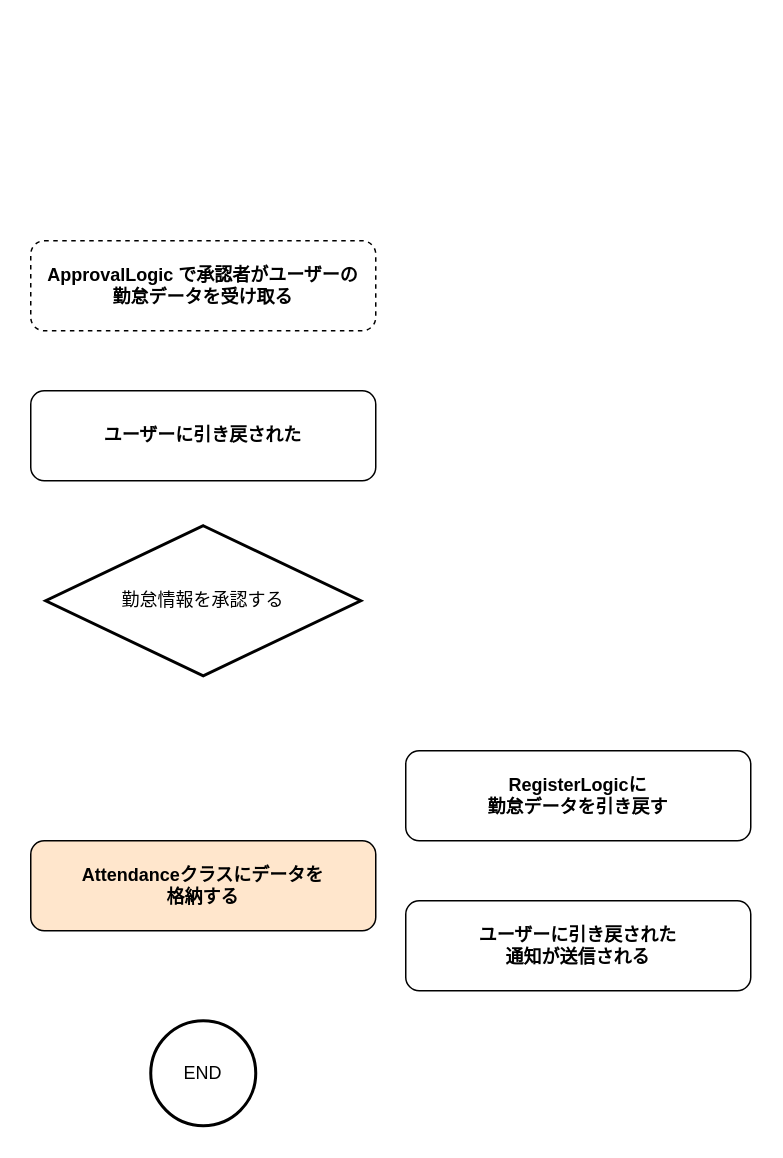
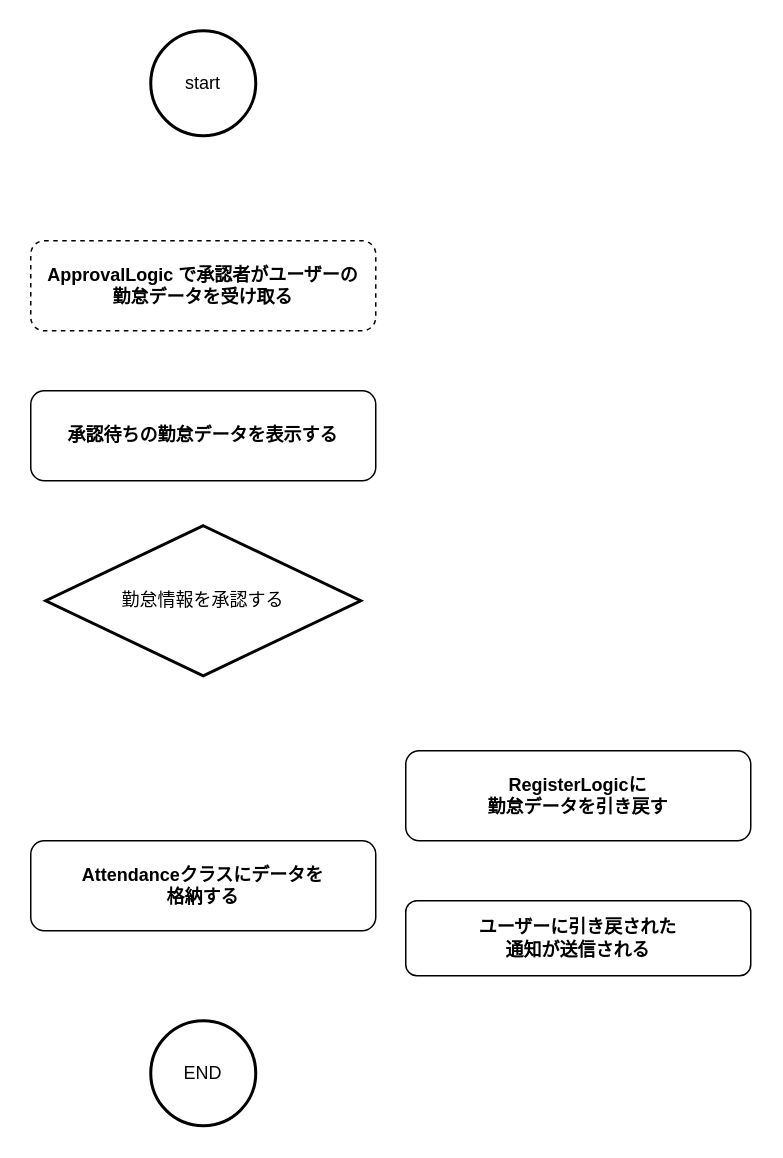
  <mxCell id="0" />
  <mxCell id="1" parent="0" />
  <mxCell id="2" value="&lt;span style=&quot;font-weight: 700;&quot;&gt;ApprovalLogic で承認者がユーザーの&lt;/span&gt;&lt;div&gt;&lt;span style=&quot;font-weight: 700;&quot;&gt;勤怠データを受け取る&lt;/span&gt;&lt;/div&gt;" style="rounded=1;whiteSpace=wrap;html=1;dashed=1;" vertex="1" parent="1"><mxGeometry x="20" y="160" width="230" height="60" as="geometry" /></mxCell>
+ <mxCell id="3" value="start" style="strokeWidth=2;html=1;shape=mxgraph.flowchart.start_2;whiteSpace=wrap;" vertex="1" parent="1"><mxGeometry x="100" y="20" width="70" height="70" as="geometry" /></mxCell>
  <mxCell id="4" value="END" style="strokeWidth=2;html=1;shape=mxgraph.flowchart.start_2;whiteSpace=wrap;" vertex="1" parent="1"><mxGeometry x="100" y="680" width="70" height="70" as="geometry" /></mxCell>
  <mxCell id="5" value="勤怠情報を承認する" style="strokeWidth=2;html=1;shape=mxgraph.flowchart.decision;whiteSpace=wrap;" vertex="1" parent="1"><mxGeometry x="30" y="350" width="210" height="100" as="geometry" /></mxCell>
- <mxCell id="6" value="&lt;span style=&quot;font-weight: 700; background-color: initial;&quot;&gt;ユーザーに引き戻された&lt;/span&gt;" style="rounded=1;whiteSpace=wrap;html=1;" vertex="1" parent="1"><mxGeometry x="20" y="260" width="230" height="60" as="geometry" /></mxCell>
+ <mxCell id="6" value="&lt;span style=&quot;font-weight: 700; background-color: initial;&quot;&gt;承認待ちの勤怠データを表示する&lt;/span&gt;" style="rounded=1;whiteSpace=wrap;html=1;" vertex="1" parent="1"><mxGeometry x="20" y="260" width="230" height="60" as="geometry" /></mxCell>
  <mxCell id="7" value="&lt;span style=&quot;font-weight: 700;&quot;&gt;RegisterLogic&lt;/span&gt;&lt;b&gt;に&lt;/b&gt;&lt;div&gt;&lt;b&gt;勤怠データを引き戻す&lt;/b&gt;&lt;/div&gt;" style="rounded=1;whiteSpace=wrap;html=1;" vertex="1" parent="1"><mxGeometry x="270" y="500" width="230" height="60" as="geometry" /></mxCell>
- <mxCell id="8" value="&lt;b&gt;ユーザーに引き戻された&lt;/b&gt;&lt;div&gt;&lt;b&gt;通知が送信される&lt;/b&gt;&lt;/div&gt;" style="rounded=1;whiteSpace=wrap;html=1;" vertex="1" parent="1"><mxGeometry x="270" y="600" width="230" height="60" as="geometry" /></mxCell>
- <mxCell id="9" value="&lt;span style=&quot;font-weight: 700;&quot;&gt;Attendanceクラスにデータを&lt;/span&gt;&lt;br&gt;&lt;div&gt;&lt;b&gt;格納する&lt;/b&gt;&lt;/div&gt;" style="rounded=1;whiteSpace=wrap;html=1;fillColor=#ffe6cc;" vertex="1" parent="1"><mxGeometry x="20" y="560" width="230" height="60" as="geometry" /></mxCell>
+ <mxCell id="8" value="&lt;b&gt;ユーザーに引き戻された&lt;/b&gt;&lt;div&gt;&lt;b&gt;通知が送信される&lt;/b&gt;&lt;/div&gt;" style="rounded=1;whiteSpace=wrap;html=1;" vertex="1" parent="1"><mxGeometry x="270" y="600" width="230" height="50" as="geometry" /></mxCell>
+ <mxCell id="9" value="&lt;span style=&quot;font-weight: 700;&quot;&gt;Attendanceクラスにデータを&lt;/span&gt;&lt;br&gt;&lt;div&gt;&lt;b&gt;格納する&lt;/b&gt;&lt;/div&gt;" style="rounded=1;whiteSpace=wrap;html=1;" vertex="1" parent="1"><mxGeometry x="20" y="560" width="230" height="60" as="geometry" /></mxCell>
